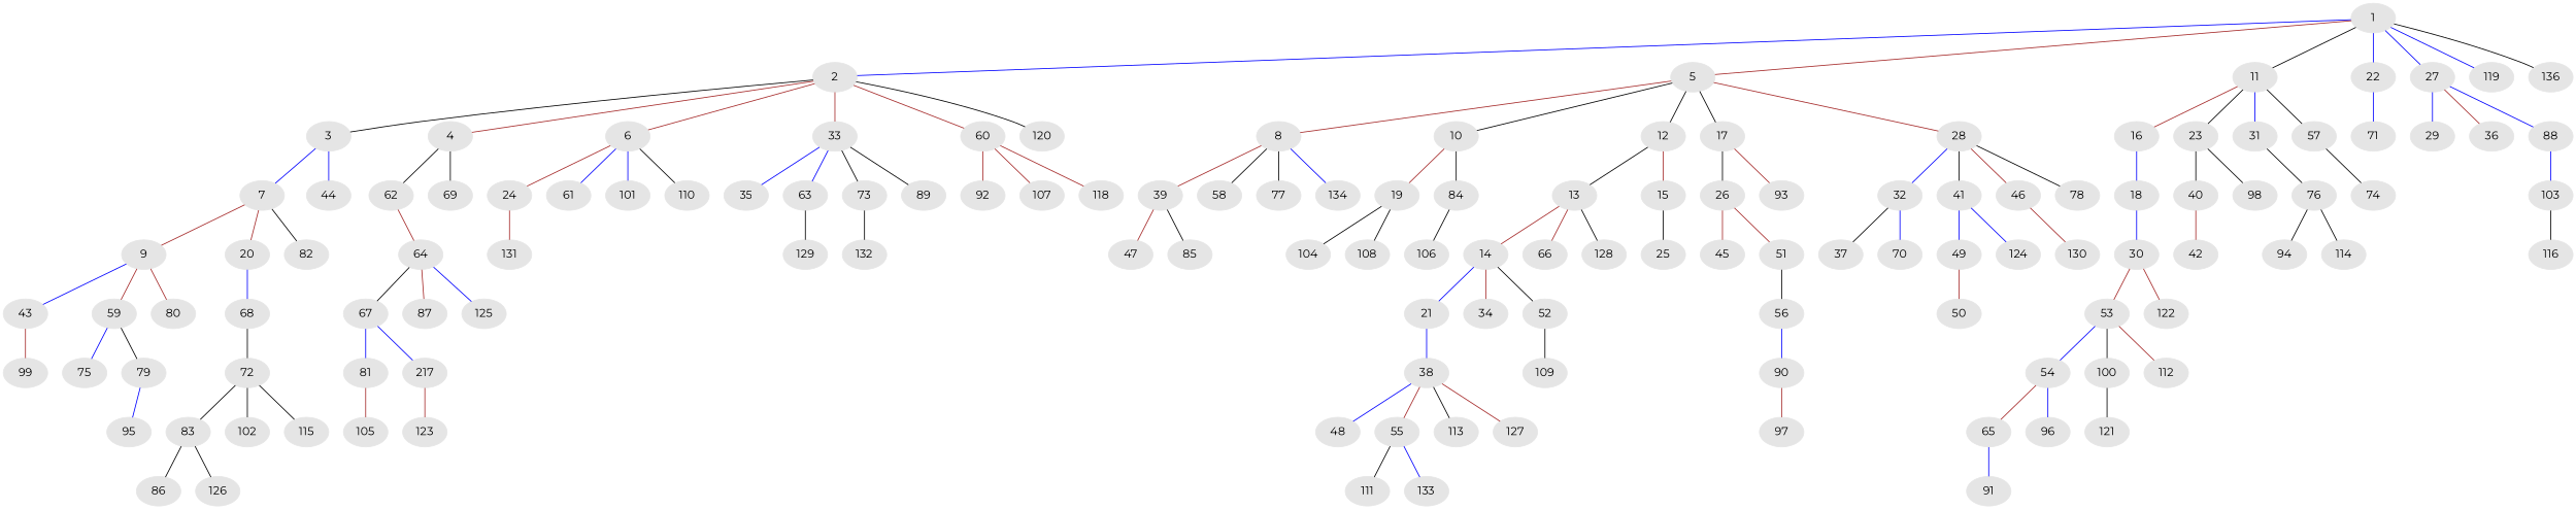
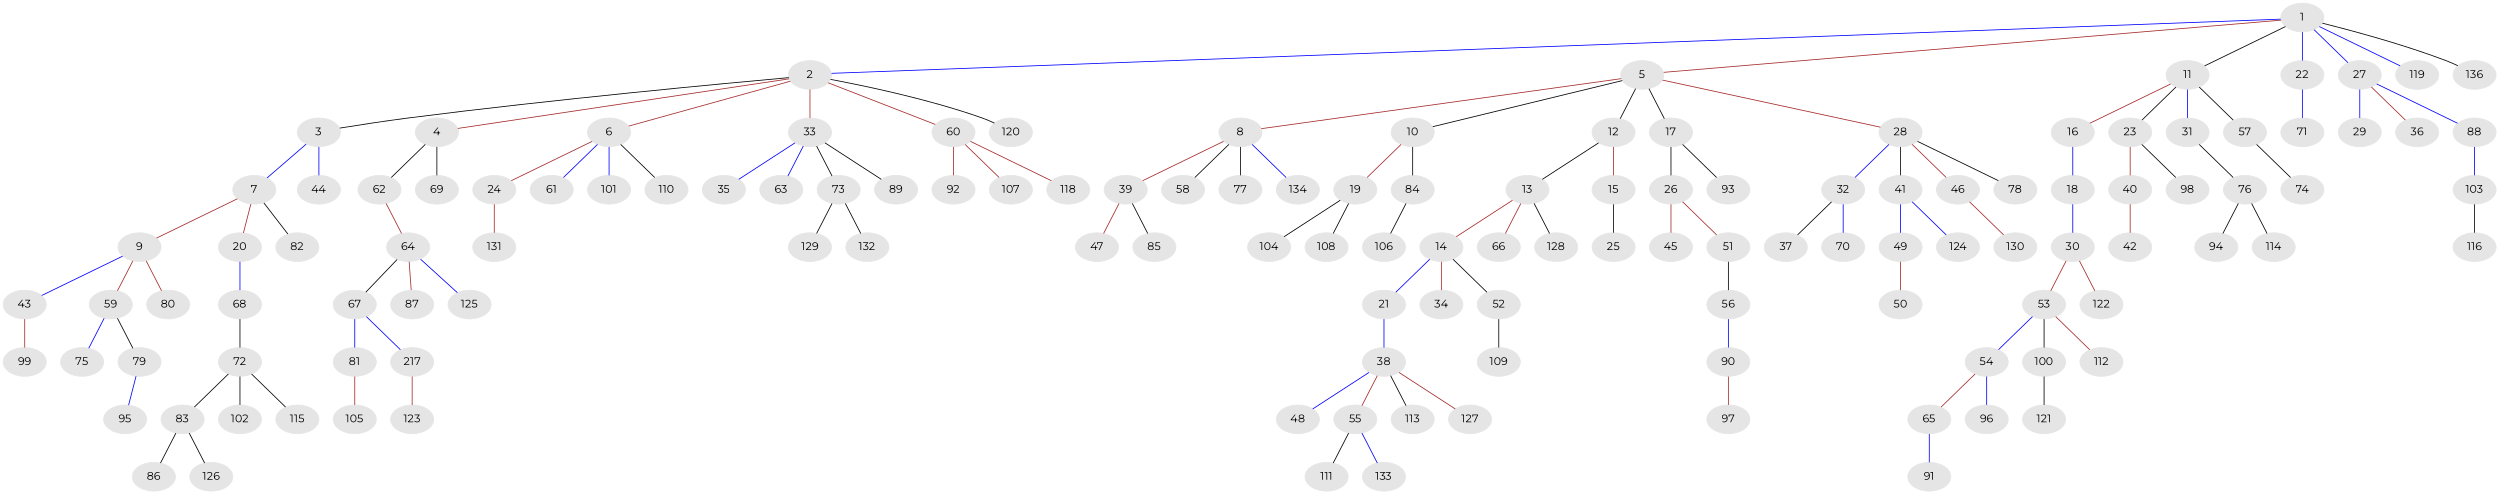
  graph {
    fontname=Montserrat
    node [color=gray90 fontname=Montserrat style=filled]
    edge [color=black fontname=Montserrat]
    1
    2
    5
    11
    22
    27
    119
    136
    3
    4
    6
    33
    60
    120
    8
    10
    12
    17
    28
    16
    23
    31
    57
    71
    29
    36
    88
    7
    44
    62
    69
    24
    61
    101
    110
    35
    63
    73
    89
    92
    107
    118
    9
    20
    82
    64
    39
    58
    77
    134
    19
    84
    13
    15
    26
    93
    32
    41
    46
    78
    131
    43
    59
    80
    68
    47
    85
    99
    75
    79
    104
    108
    106
    18
    40
    98
    76
    74
    14
    66
    128
    25
    21
    34
    52
    38
    109
    30
    45
    51
    53
    122
    72
    48
    55
    113
    127
    42
    56
    103
    37
    70
    49
    124
    130
    54
    100
    112
    94
    114
    129
    132
    111
    133
    50
    90
    65
    96
    121
    91
    97
    95
    67
    87
    125
    81
    n127 [label=217]
    105
    123
    83
    102
    115
    86
    126
    116
    1 -- 2 [color=blue]
    1 -- 5 [color=brown]
    1 -- 11
    1 -- 22 [color=blue]
    1 -- 27 [color=blue]
    1 -- 119 [color=blue]
    1 -- 136
    2 -- 3
    2 -- 4 [color=brown]
    2 -- 6 [color=brown]
    2 -- 33 [color=brown]
    2 -- 60 [color=brown]
    2 -- 120
    5 -- 8 [color=brown]
    5 -- 10
    5 -- 12
    5 -- 17
    5 -- 28 [color=brown]
    11 -- 16 [color=brown]
    11 -- 23
    11 -- 31 [color=blue]
    11 -- 57
    22 -- 71 [color=blue]
    27 -- 29 [color=blue]
    27 -- 36 [color=brown]
    27 -- 88 [color=blue]
    3 -- 7 [color=blue]
    3 -- 44 [color=blue]
    4 -- 62
    4 -- 69
    6 -- 24 [color=brown]
    6 -- 61 [color=blue]
    6 -- 101 [color=blue]
    6 -- 110
    33 -- 35 [color=blue]
    33 -- 63 [color=blue]
    33 -- 73
    33 -- 89
    60 -- 92 [color=brown]
    60 -- 107 [color=brown]
    60 -- 118 [color=brown]
    8 -- 39 [color=brown]
    8 -- 58
    8 -- 77
    8 -- 134 [color=blue]
    10 -- 19 [color=brown]
    10 -- 84
    12 -- 13
    12 -- 15 [color=brown]
    17 -- 26
-   17 -- 93 [color=brown]
+   17 -- 93
    28 -- 32 [color=blue]
    28 -- 41
    28 -- 46 [color=brown]
    28 -- 78
    16 -- 18 [color=blue]
-   23 -- 40
+   23 -- 40 [color=brown]
    23 -- 98
    31 -- 76
    57 -- 74
    88 -- 103 [color=blue]
    7 -- 9 [color=brown]
    7 -- 20 [color=brown]
    7 -- 82
    62 -- 64 [color=brown]
    24 -- 131 [color=brown]
-   63 -- 129
+   73 -- 129
    73 -- 132
    9 -- 43 [color=blue]
    9 -- 59 [color=brown]
    9 -- 80 [color=brown]
    20 -- 68 [color=blue]
    64 -- 67
    64 -- 87 [color=brown]
    64 -- 125 [color=blue]
    39 -- 47 [color=brown]
    39 -- 85
    19 -- 104
    19 -- 108
    84 -- 106
    13 -- 14 [color=brown]
    13 -- 66 [color=brown]
    13 -- 128
    15 -- 25
    26 -- 45 [color=brown]
    26 -- 51 [color=brown]
    32 -- 37
    32 -- 70 [color=blue]
    41 -- 49 [color=blue]
    41 -- 124 [color=blue]
    46 -- 130 [color=brown]
    43 -- 99 [color=brown]
    59 -- 75 [color=blue]
    59 -- 79
    68 -- 72
    79 -- 95 [color=blue]
    18 -- 30 [color=blue]
    40 -- 42 [color=brown]
    76 -- 94
    76 -- 114
    14 -- 21 [color=blue]
    14 -- 34 [color=brown]
    14 -- 52
    21 -- 38 [color=blue]
    52 -- 109
    38 -- 48 [color=blue]
    38 -- 55 [color=brown]
    38 -- 113
    38 -- 127 [color=brown]
    30 -- 53 [color=brown]
    30 -- 122 [color=brown]
    51 -- 56
    53 -- 54 [color=blue]
    53 -- 100
    53 -- 112 [color=brown]
    72 -- 83
    72 -- 102
    72 -- 115
    55 -- 111
    55 -- 133 [color=blue]
    56 -- 90 [color=blue]
    103 -- 116
    49 -- 50 [color=brown]
    54 -- 65 [color=brown]
    54 -- 96 [color=blue]
    100 -- 121
    90 -- 97 [color=brown]
    65 -- 91 [color=blue]
    67 -- 81 [color=blue]
    67 -- n127 [color=blue]
    81 -- 105 [color=brown]
    n127 -- 123 [color=brown]
    83 -- 86
    83 -- 126
  }
